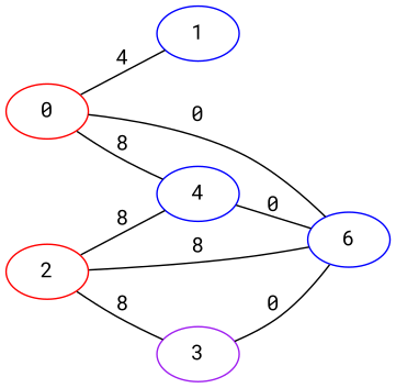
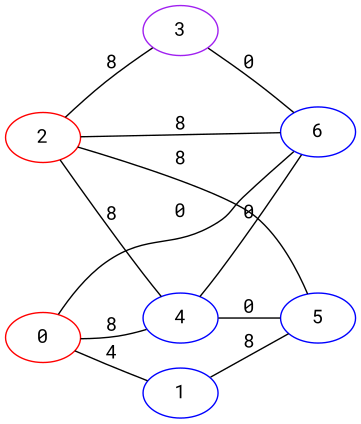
  graph {
    fontname="Roboto Mono"
    rankdir=LR
    node [color=blue fontname="Roboto Mono" weight=1]
    edge [fontname="Roboto Mono"]
    1
    0 [color=red]
    4 [weight=3]
    6 [weight=3]
+   5 [weight=3]
    2 [color=red]
    3 [color=purple weight=4]
+   1 -- 5 [label=8]
    0 -- 1 [label=4]
    0 -- 4 [label=8]
    0 -- 6 [label=0]
    4 -- 6 [label=0]
+   4 -- 5 [label=0]
    2 -- 4 [label=8]
    2 -- 6 [label=8]
+   2 -- 5 [label=8]
    2 -- 3 [label=8]
    3 -- 6 [label=0]
  }
